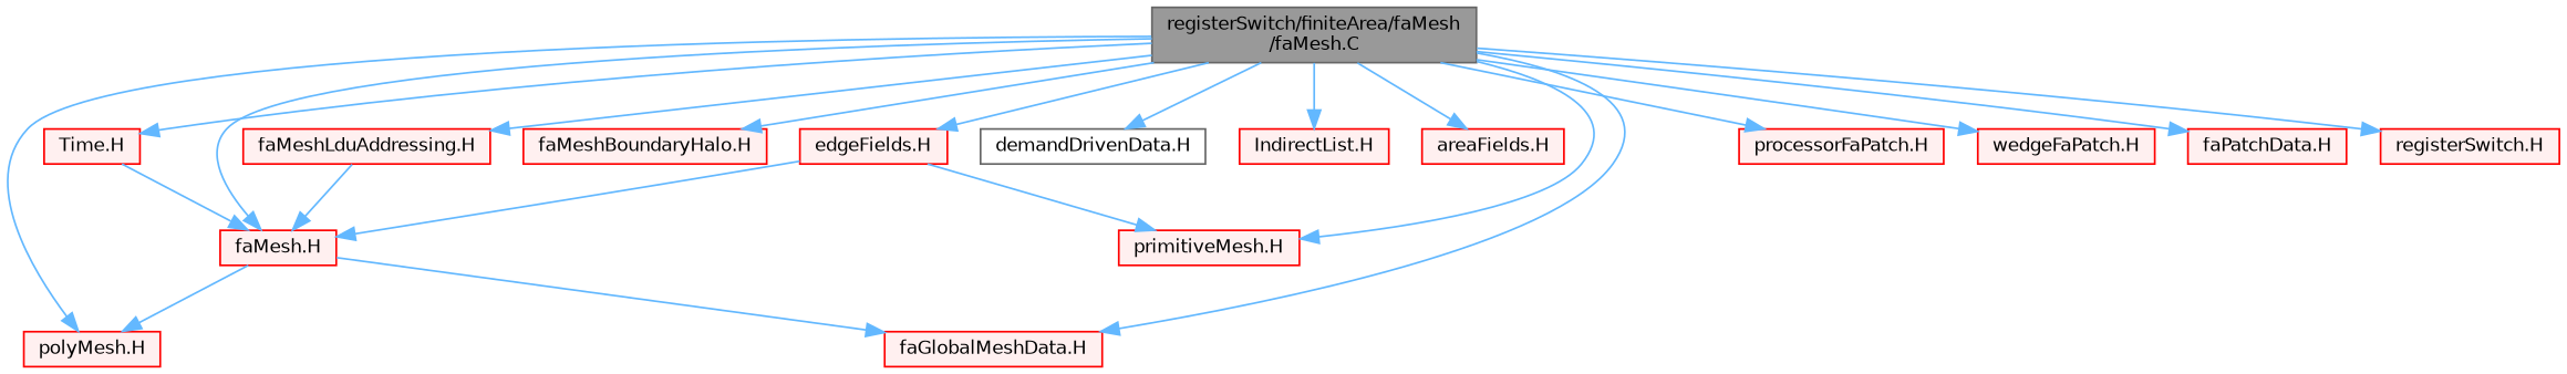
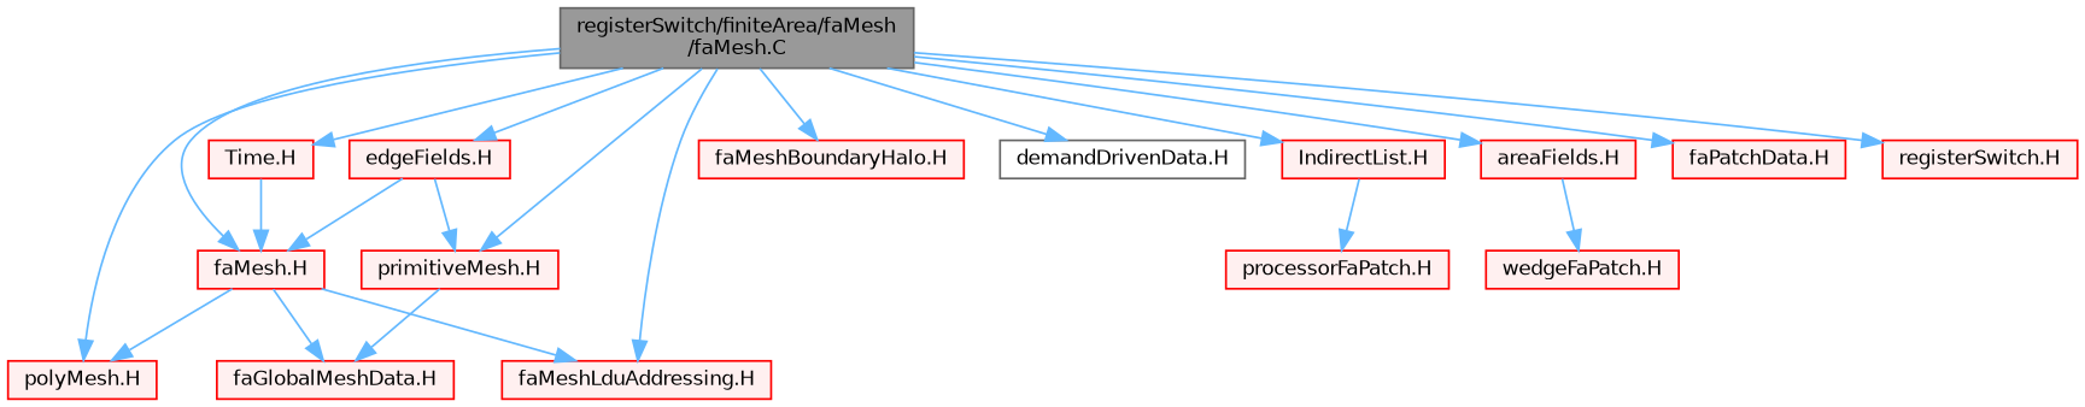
  digraph {
    node [color=red fillcolor="#FFF0F0" fontname=Helvetica fontsize=10 shape=box style=filled]
    edge [color=steelblue1 fontname=Helvetica fontsize=10 labelfontname=Helvetica labelfontsize=10 style=solid]
    n1 [color=gray40 fillcolor=grey60 fontcolor=black height=0.2 label="registerSwitch/finiteArea/faMesh\l/faMesh.C" width=0.4]
    n2 [height=0.2 label="faMesh.H" width=0.4]
    n3 [height=0.2 label="polyMesh.H" width=0.4]
    n4 [height=0.2 label="primitiveMesh.H" width=0.4]
    n5 [height=0.2 label="faGlobalMeshData.H" width=0.4]
    n6 [height=0.2 label="faMeshBoundaryHalo.H" width=0.4]
    n7 [height=0.2 label="Time.H" width=0.4]
    n8 [color=grey40 fillcolor=white height=0.2 label="demandDrivenData.H" width=0.4]
    n9 [height=0.2 label="IndirectList.H" width=0.4]
    n10 [height=0.2 label="areaFields.H" width=0.4]
    n11 [height=0.2 label="edgeFields.H" width=0.4]
    n12 [height=0.2 label="faMeshLduAddressing.H" width=0.4]
    n13 [height=0.2 label="processorFaPatch.H" width=0.4]
    n14 [height=0.2 label="wedgeFaPatch.H" width=0.4]
    n15 [height=0.2 label="faPatchData.H" width=0.4]
    n16 [height=0.2 label="registerSwitch.H" width=0.4]
    n1 -> n2
    n1 -> n3
    n1 -> n4
-   n1 -> n5
+   n4 -> n5
    n1 -> n6
    n1 -> n7
    n1 -> n8
    n1 -> n9
    n1 -> n10
    n1 -> n11
    n1 -> n12
-   n1 -> n13
-   n1 -> n14
+   n9 -> n13
+   n10 -> n14
    n1 -> n15
    n1 -> n16
    n2 -> n3
    n2 -> n5
    n7 -> n2
    n11 -> n2
    n11 -> n4
-   n12 -> n2
+   n2 -> n12
  }
